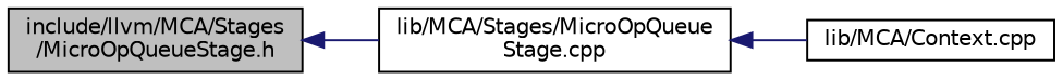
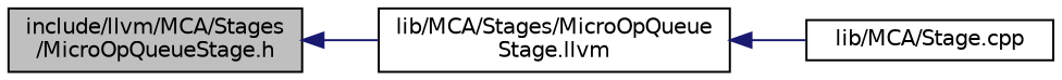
  digraph {
    rankdir=LR
    node [color=black fontname=Helvetica fontsize=10 shape=box]
    edge [color=midnightblue dir=back fontname=Helvetica fontsize=10 labelfontname=Helvetica labelfontsize=10 style=solid]
    n1 [fillcolor=grey75 fontcolor=black height=0.2 label="include/llvm/MCA/Stages\l/MicroOpQueueStage.h" style=filled width=0.4]
-   n2 [height=0.2 label="lib/MCA/Stages/MicroOpQueue\lStage.cpp" width=0.4]
-   n3 [height=0.2 label="lib/MCA/Context.cpp" width=0.4]
+   n2 [height=0.2 label="lib/MCA/Stages/MicroOpQueue\lStage.llvm" width=0.4]
+   n3 [height=0.2 label="lib/MCA/Stage.cpp" width=0.4]
    n1 -> n2
    n2 -> n3
  }
